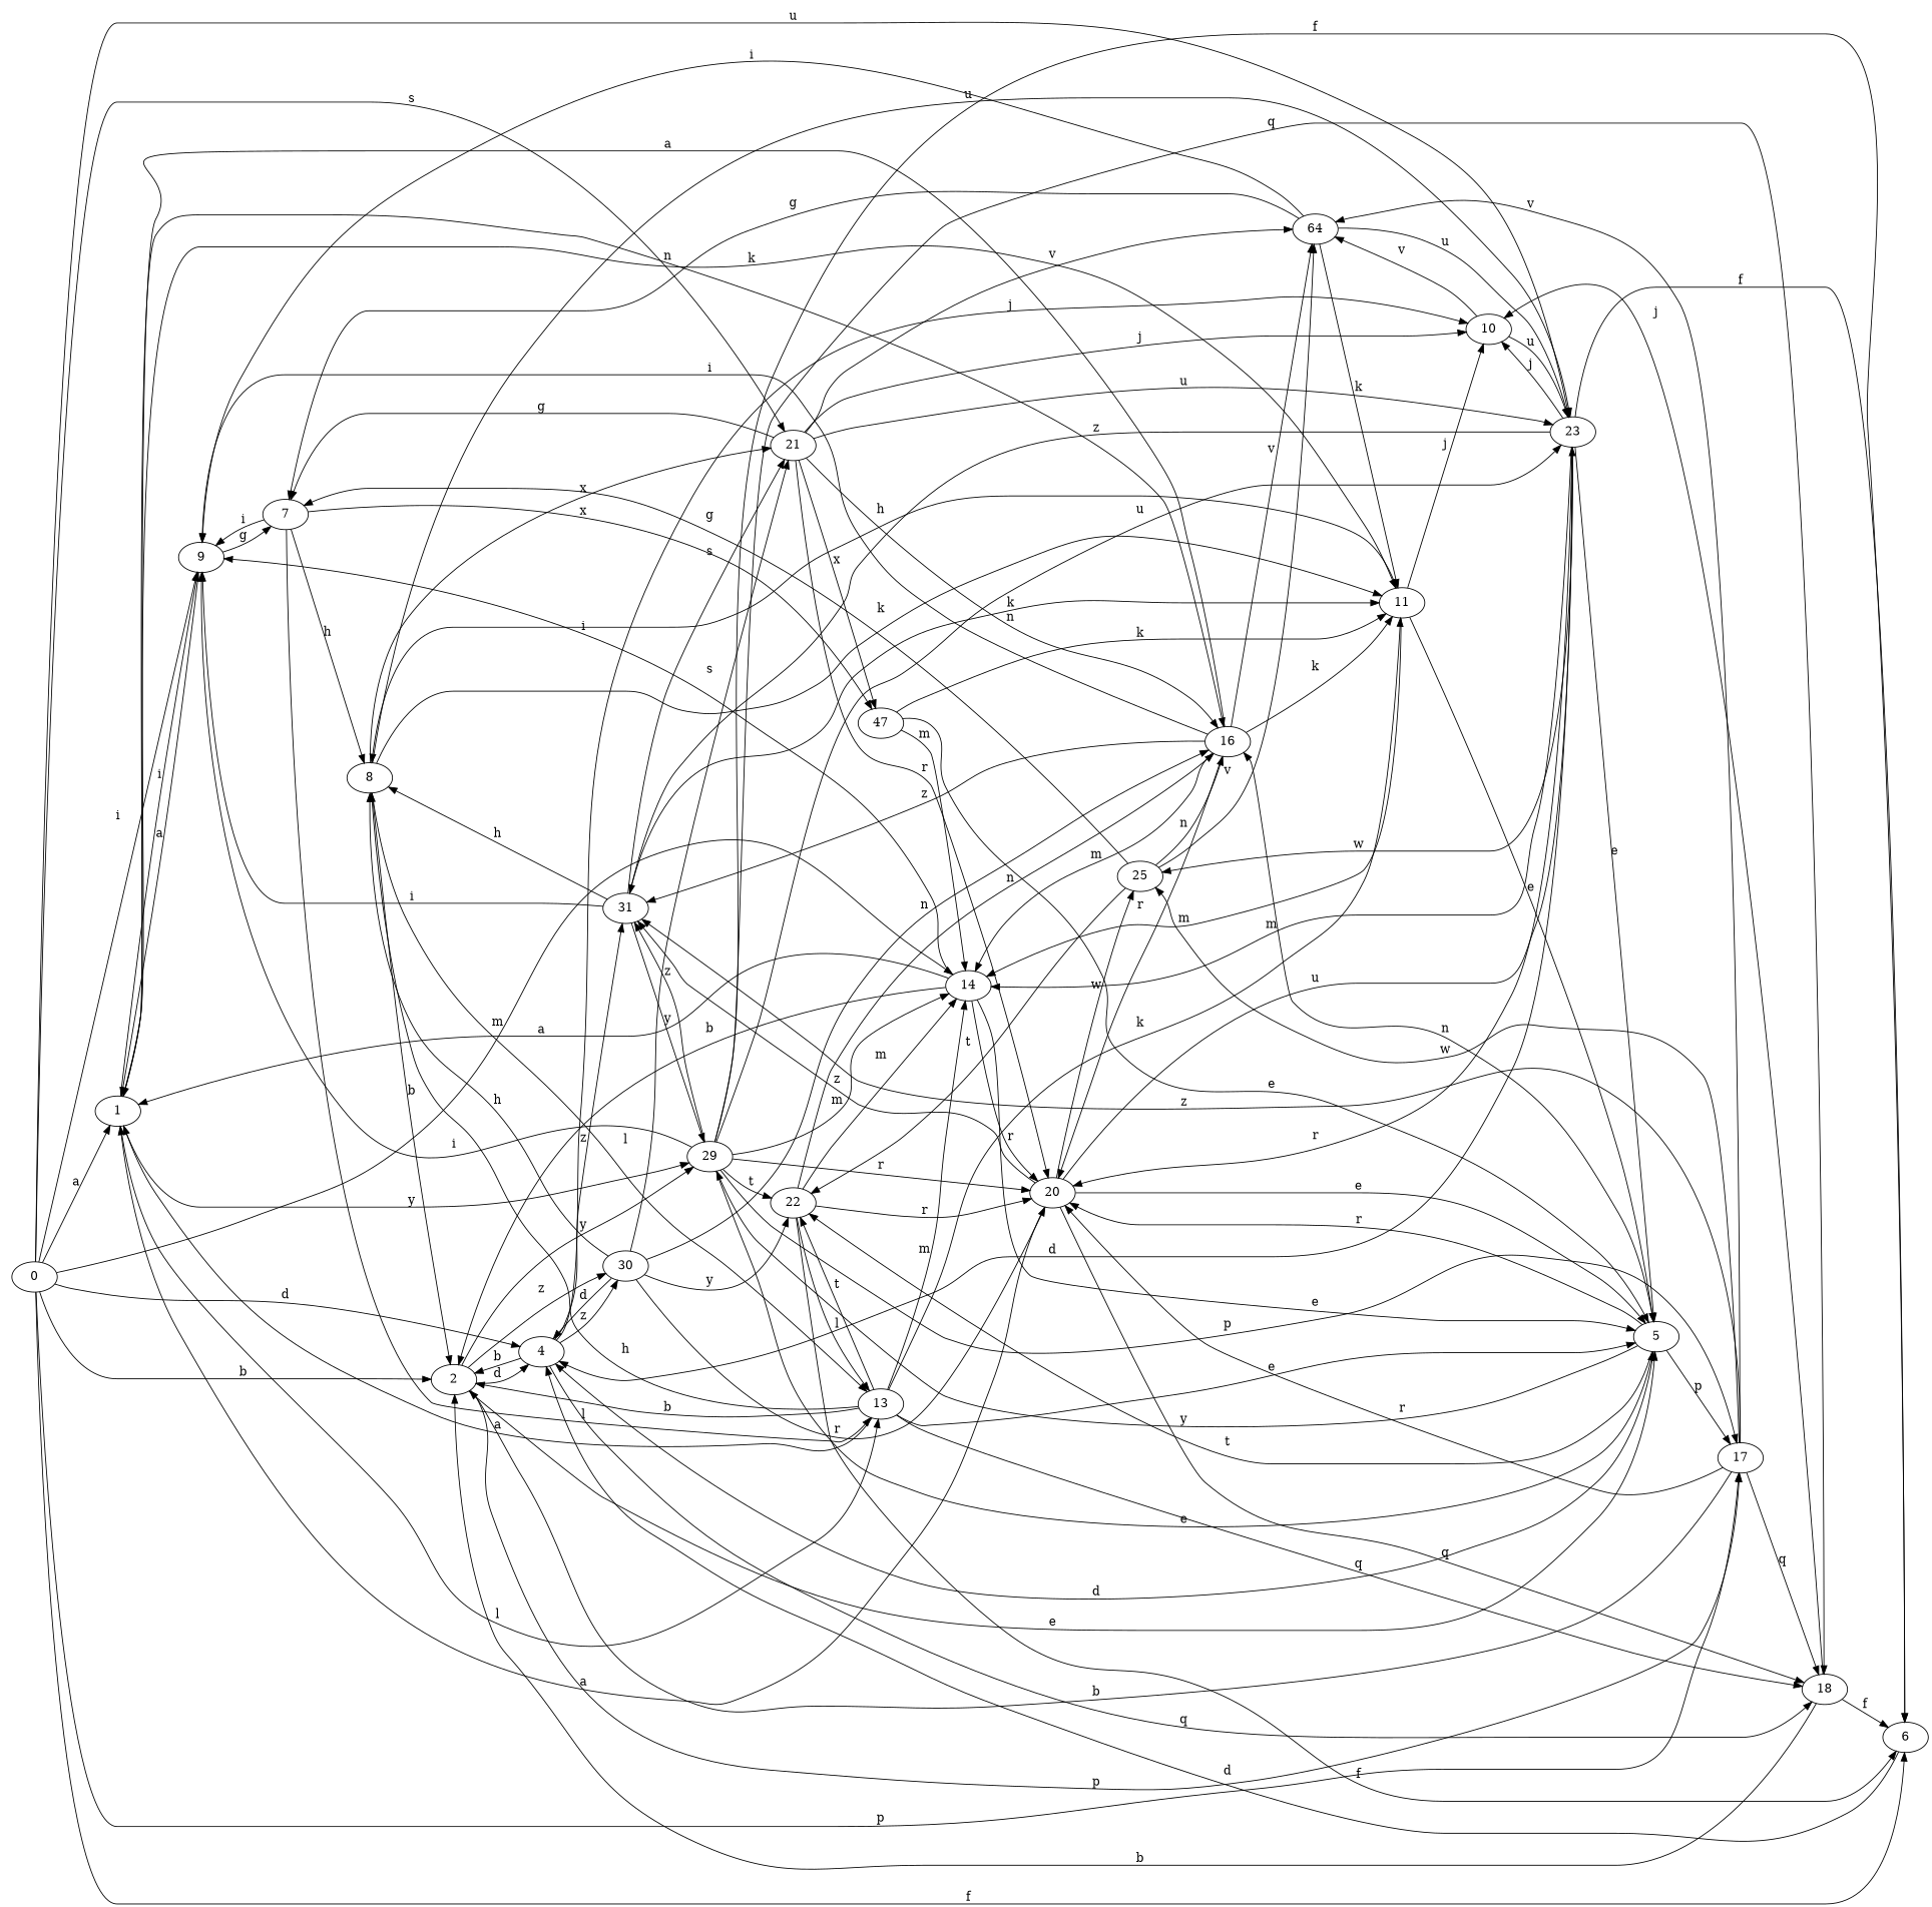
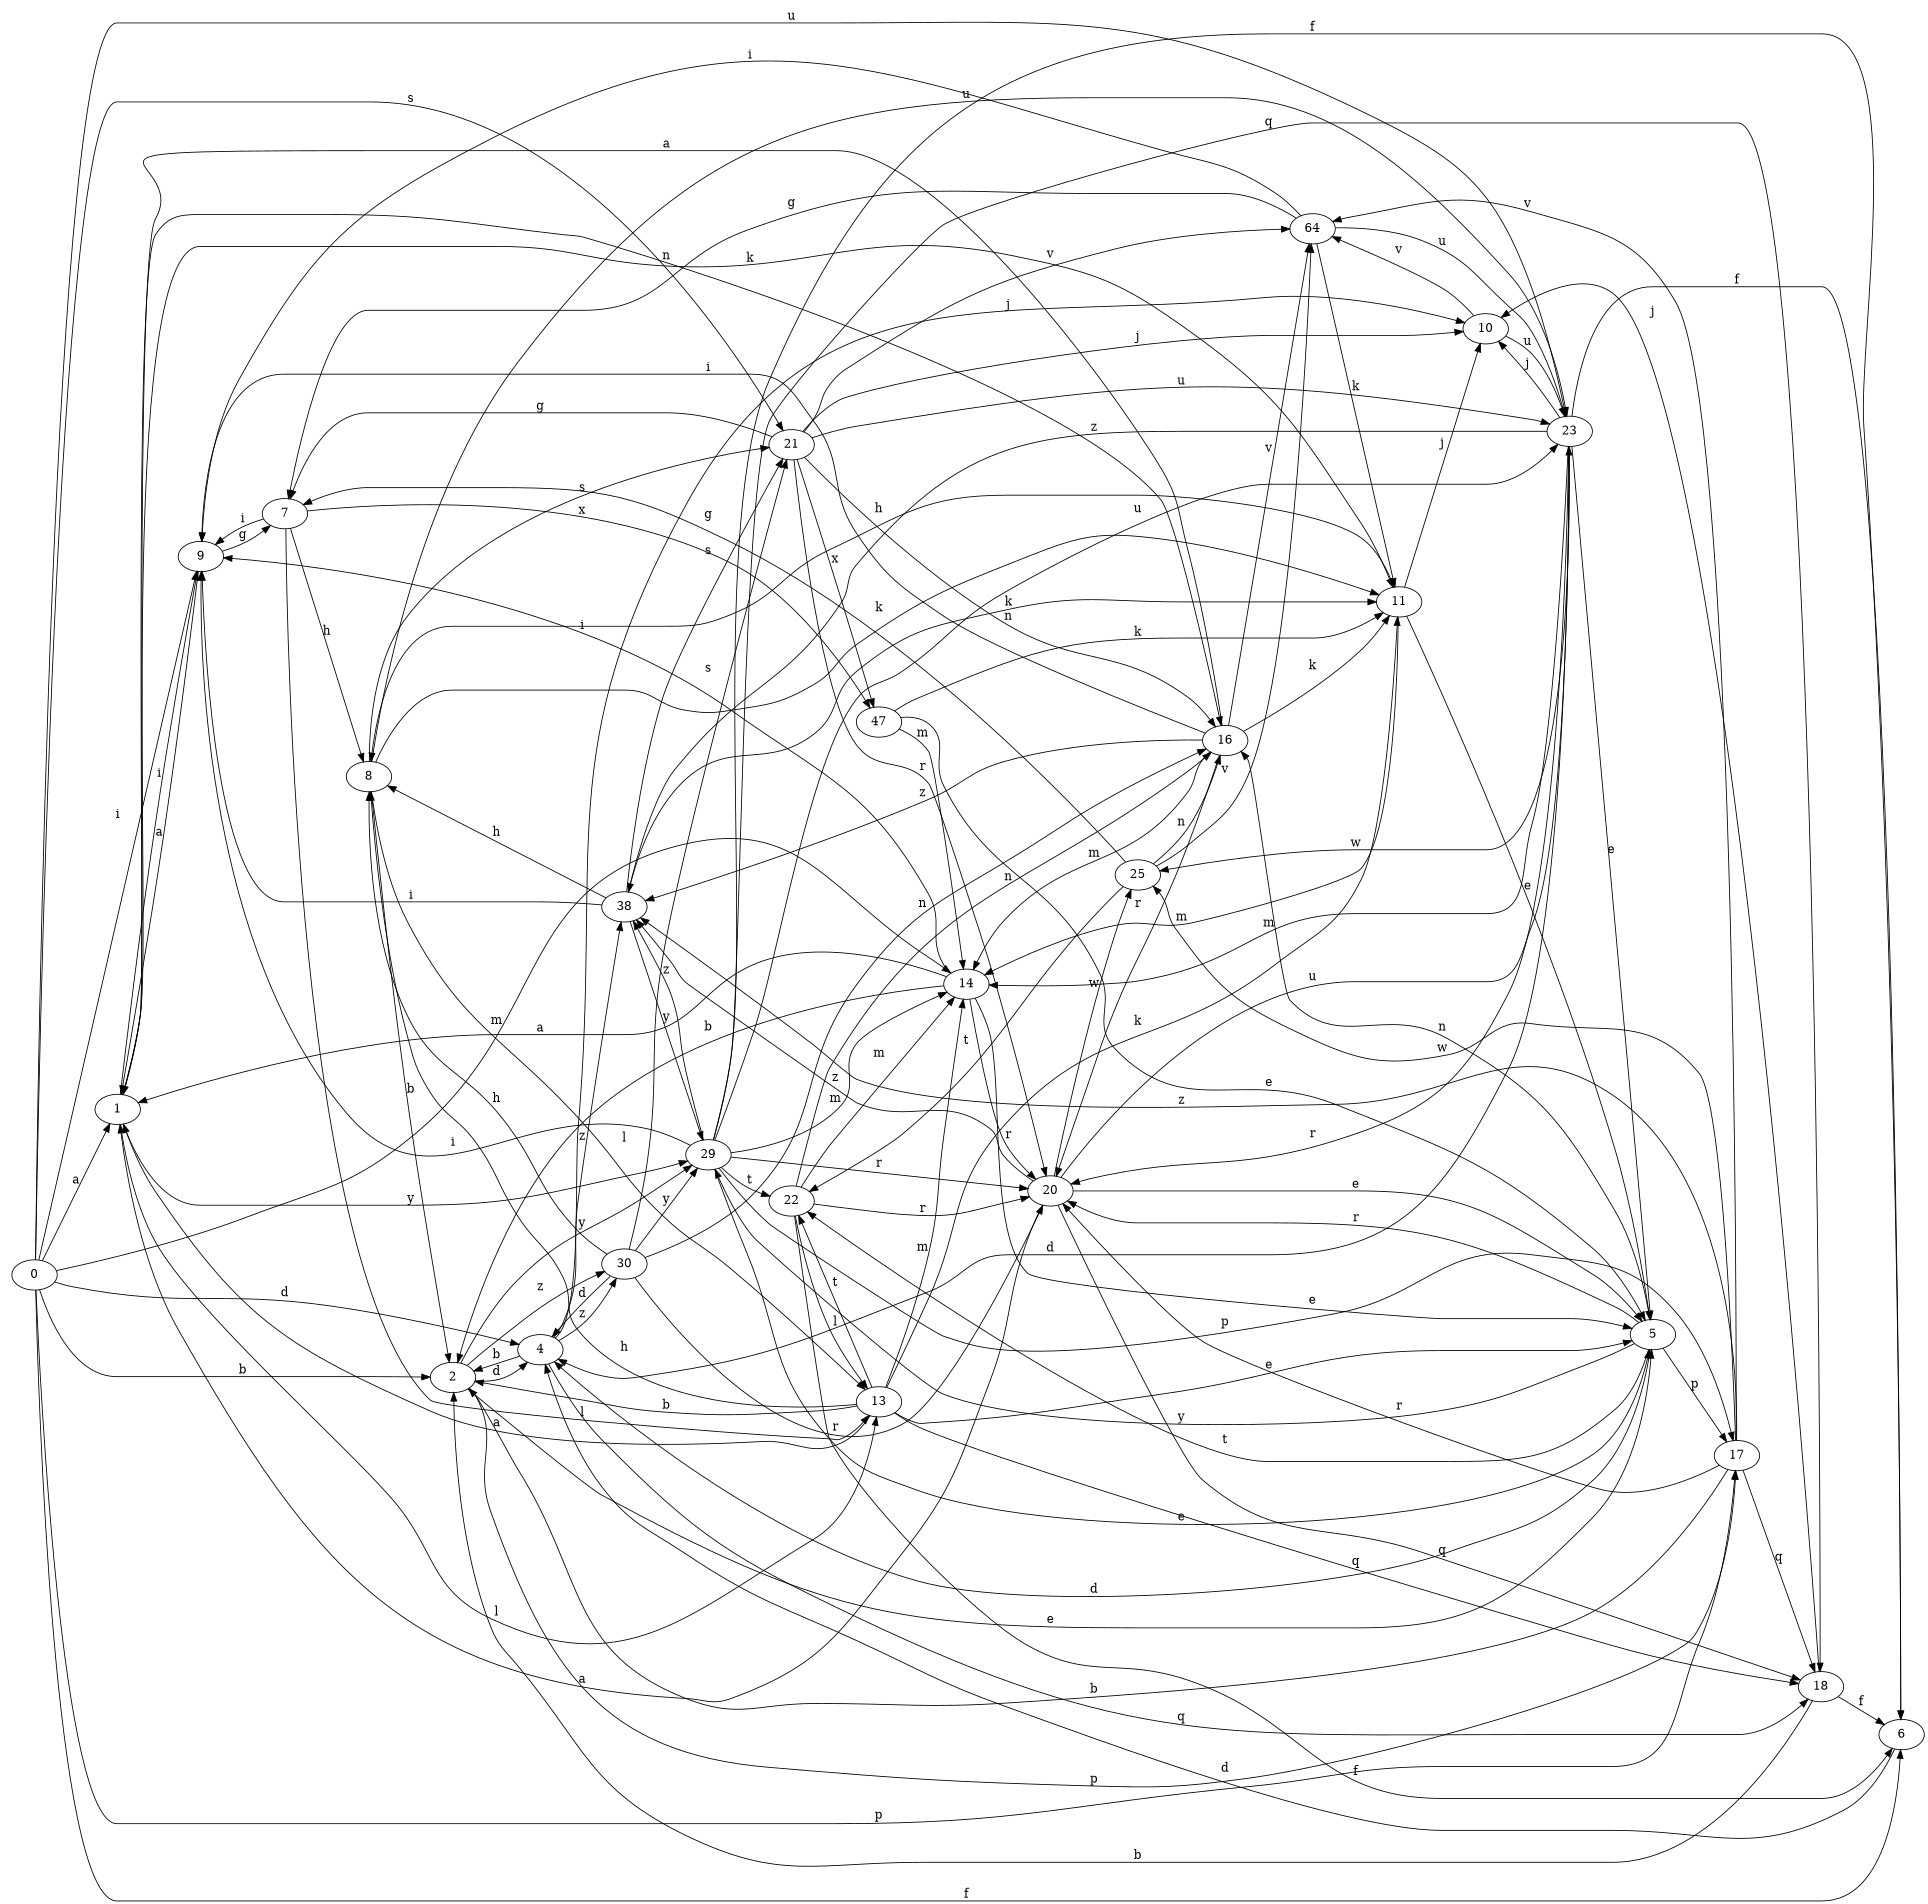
  strict digraph {
    rankdir=LR
    0
    1
    2
    4
    6
    9
    14
    17
    21
    23
    11
    13
    16
    29
    5
    30
    10
    18
-   31
+   31 [label=38]
    7
    20
    n22 [label=64]
    25
    n24 [label=47]
    8
    22
    0 -> 1 [label=a]
    0 -> 2 [label=b]
    0 -> 4 [label=d]
    0 -> 6 [label=f]
    0 -> 9 [label=i]
    0 -> 14 [label=m]
    0 -> 17 [label=p]
    0 -> 21 [label=s]
    0 -> 23 [label=u]
    1 -> 9 [label=i]
    1 -> 11 [label=k]
    1 -> 13 [label=l]
    1 -> 16 [label=n]
    1 -> 29 [label=y]
    2 -> 4 [label=d]
    2 -> 17 [label=p]
    2 -> 29 [label=y]
    2 -> 5 [label=e]
    2 -> 30 [label=z]
    4 -> 2 [label=b]
    4 -> 30 [label=z]
    4 -> 10 [label=j]
    4 -> 18 [label=q]
    4 -> 31 [label=z]
    6 -> 4 [label=d]
    9 -> 1 [label=a]
    9 -> 7 [label=g]
    14 -> 1 [label=a]
    14 -> 2 [label=b]
    14 -> 9 [label=i]
    14 -> 5 [label=e]
    14 -> 20 [label=r]
    17 -> 2 [label=b]
    17 -> 18 [label=q]
    17 -> 31 [label=z]
    17 -> 20 [label=r]
    17 -> n22 [label=v]
    17 -> 25 [label=w]
    21 -> 23 [label=u]
    21 -> 16 [label=n]
    21 -> 10 [label=j]
    21 -> 7 [label=g]
    21 -> 20 [label=r]
    21 -> n22 [label=v]
    21 -> n24 [label=x]
    23 -> 4 [label=d]
    23 -> 6 [label=f]
    23 -> 14 [label=m]
    23 -> 5 [label=e]
    23 -> 10 [label=j]
    23 -> 31 [label=z]
    23 -> 20 [label=r]
    23 -> 25 [label=w]
    11 -> 14 [label=m]
    11 -> 5 [label=e]
    11 -> 10 [label=j]
    11 -> 8 [label=h]
    13 -> 1 [label=a]
    13 -> 2 [label=b]
    13 -> 14 [label=m]
    13 -> 11 [label=k]
    13 -> 5 [label=e]
    13 -> 18 [label=q]
    13 -> 8 [label=h]
    13 -> 22 [label=t]
    16 -> 1 [label=a]
    16 -> 9 [label=i]
    16 -> 14 [label=m]
    16 -> 11 [label=k]
    16 -> 31 [label=z]
    16 -> 20 [label=r]
    16 -> n22 [label=v]
    29 -> 6 [label=f]
    29 -> 9 [label=i]
    29 -> 14 [label=m]
    29 -> 17 [label=p]
    29 -> 23 [label=u]
    29 -> 5 [label=e]
    29 -> 18 [label=q]
    29 -> 31 [label=z]
    29 -> 20 [label=r]
    29 -> 22 [label=t]
    5 -> 4 [label=d]
    5 -> 17 [label=p]
    5 -> 16 [label=n]
    5 -> 29 [label=y]
    5 -> 20 [label=r]
    5 -> 22 [label=t]
    30 -> 4 [label=d]
    30 -> 21 [label=s]
    30 -> 16 [label=n]
-   30 -> 22 [label=y]
+   30 -> 29 [label=y]
    30 -> 20 [label=r]
    30 -> 8 [label=h]
    10 -> 23 [label=u]
    10 -> n22 [label=v]
    18 -> 2 [label=b]
    18 -> 6 [label=f]
    18 -> 10 [label=j]
    31 -> 9 [label=i]
    31 -> 21 [label=s]
    31 -> 11 [label=k]
    31 -> 29 [label=y]
    31 -> 8 [label=h]
    7 -> 9 [label=i]
    7 -> 13 [label=l]
    7 -> n24 [label=x]
    7 -> 8 [label=h]
    20 -> 1 [label=a]
    20 -> 23 [label=u]
    20 -> 5 [label=e]
    20 -> 18 [label=q]
    20 -> 31 [label=z]
    20 -> 25 [label=w]
    n22 -> 9 [label=i]
    n22 -> 23 [label=u]
    n22 -> 11 [label=k]
    n22 -> 7 [label=g]
    25 -> 16 [label=n]
    25 -> 7 [label=g]
    25 -> n22 [label=v]
    25 -> 22 [label=t]
    n24 -> 14 [label=m]
    n24 -> 11 [label=k]
    n24 -> 5 [label=e]
    8 -> 2 [label=b]
-   8 -> 21 [label=x]
+   8 -> 21 [label=s]
    8 -> 23 [label=u]
    8 -> 11 [label=k]
    8 -> 13 [label=l]
    22 -> 6 [label=f]
    22 -> 14 [label=m]
    22 -> 13 [label=l]
    22 -> 16 [label=n]
    22 -> 20 [label=r]
  }
